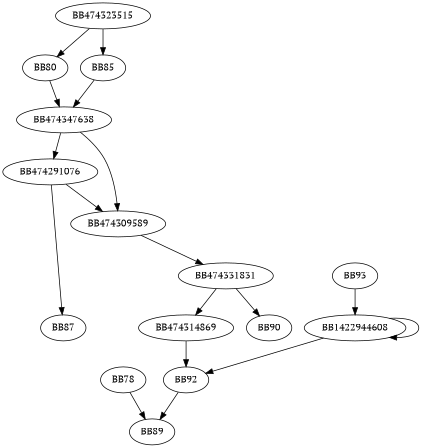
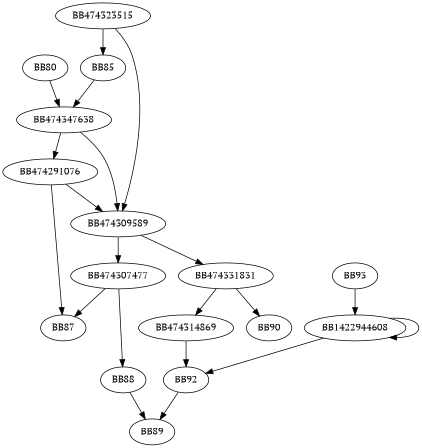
  digraph {
    fontname="PT Serif"
    node [fontname="PT Serif"]
    edge [fontname="PT Serif"]
    BB474323515
    BB80
    n3 [label=BB85]
    BB474347638
    BB474291076
    BB474309589
    BB87
+   BB474307477
    BB474331831
-   BB88 [label=BB78]
+   BB88
    BB90
    BB474314869
    BB89
    BB92
    BB93
    BB1422944608
-   BB474323515 -> BB80
+   BB474323515 -> BB474309589
    BB474323515 -> n3
    BB80 -> BB474347638
    n3 -> BB474347638
    BB474347638 -> BB474291076
    BB474347638 -> BB474309589
    BB474291076 -> BB474309589
    BB474291076 -> BB87
+   BB474309589 -> BB474307477
    BB474309589 -> BB474331831
+   BB474307477 -> BB87
+   BB474307477 -> BB88
    BB474331831 -> BB90
    BB474331831 -> BB474314869
    BB88 -> BB89
    BB474314869 -> BB92
    BB92 -> BB89
    BB93 -> BB1422944608
    BB1422944608 -> BB92
    BB1422944608 -> BB1422944608
  }
